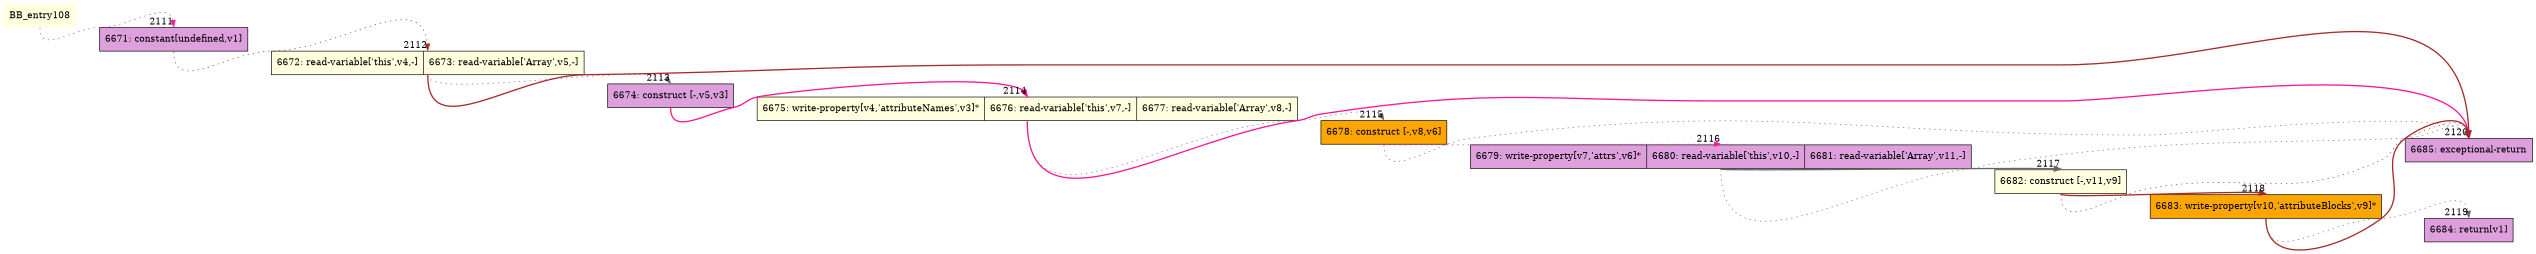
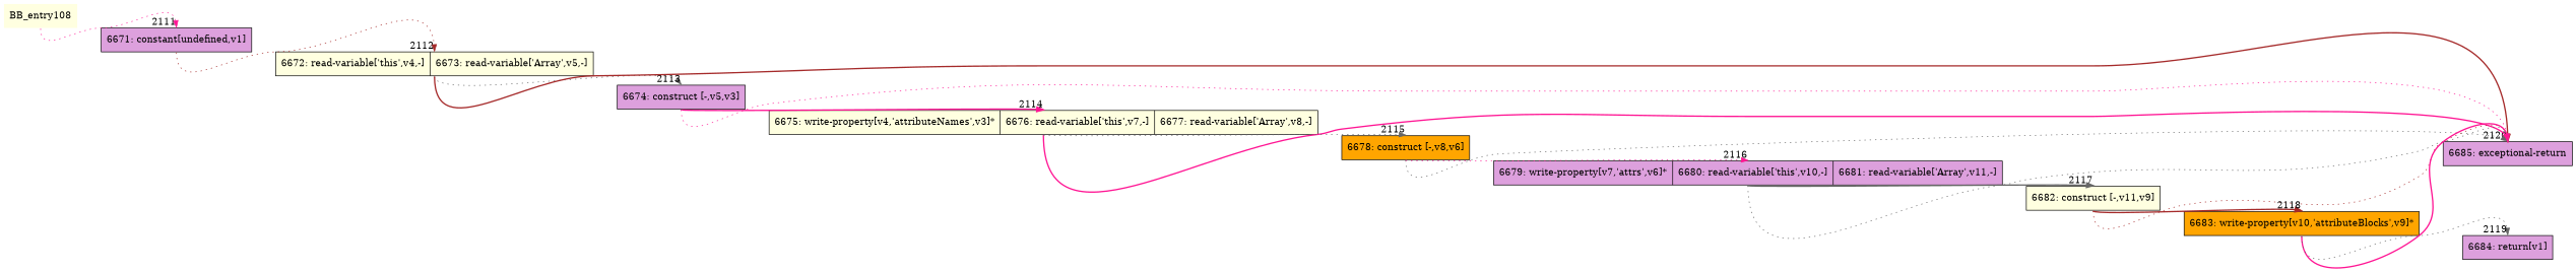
  digraph {
    rankdir=LR
    node [fillcolor=plum shape=record style=filled]
    edge [color=gray40 headport=n style=dotted tailport=s]
    BB_entry108 [fillcolor=lightyellow shape=none]
    n2 [label="{6671: constant[undefined,v1]}"]
    n3 [fillcolor=lightyellow label="{6672: read-variable['this',v4,-]|6673: read-variable['Array',v5,-]}"]
    n4 [label="{6674: construct [-,v5,v3]}"]
    n5 [label="{6685: exceptional-return}"]
    n6 [fillcolor=lightyellow label="{6675: write-property[v4,'attributeNames',v3]*|6676: read-variable['this',v7,-]|6677: read-variable['Array',v8,-]}"]
    n7 [fillcolor=orange label="{6678: construct [-,v8,v6]}"]
    n8 [label="{6679: write-property[v7,'attrs',v6]*|6680: read-variable['this',v10,-]|6681: read-variable['Array',v11,-]}"]
    n9 [fillcolor=lightyellow label="{6682: construct [-,v11,v9]}"]
    n10 [fillcolor=orange label="{6683: write-property[v10,'attributeBlocks',v9]*}"]
    n11 [label="{6684: return[v1]}"]
    BB_entry108 -> n2 [color=deeppink headlabel="    2111"]
    n2 -> n3 [color=brown headlabel="      2112"]
    n3 -> n4 [headlabel="      2113"]
    n3 -> n5 [color=brown headlabel="      2120" style=bold]
+   n4 -> n5 [color=deeppink]
    n4 -> n6 [color=deeppink headlabel="      2114" style=bold]
    n6 -> n5 [color=deeppink style=bold]
    n6 -> n7 [headlabel="      2115"]
    n7 -> n5
    n7 -> n8 [color=deeppink headlabel="      2116"]
    n8 -> n5
    n8 -> n9 [headlabel="      2117" style=bold]
    n9 -> n5 [color=brown]
    n9 -> n10 [color=brown headlabel="      2118" style=bold]
-   n10 -> n5 [color=brown style=bold]
+   n10 -> n5 [color=deeppink style=bold]
    n10 -> n11 [headlabel="      2119"]
  }
